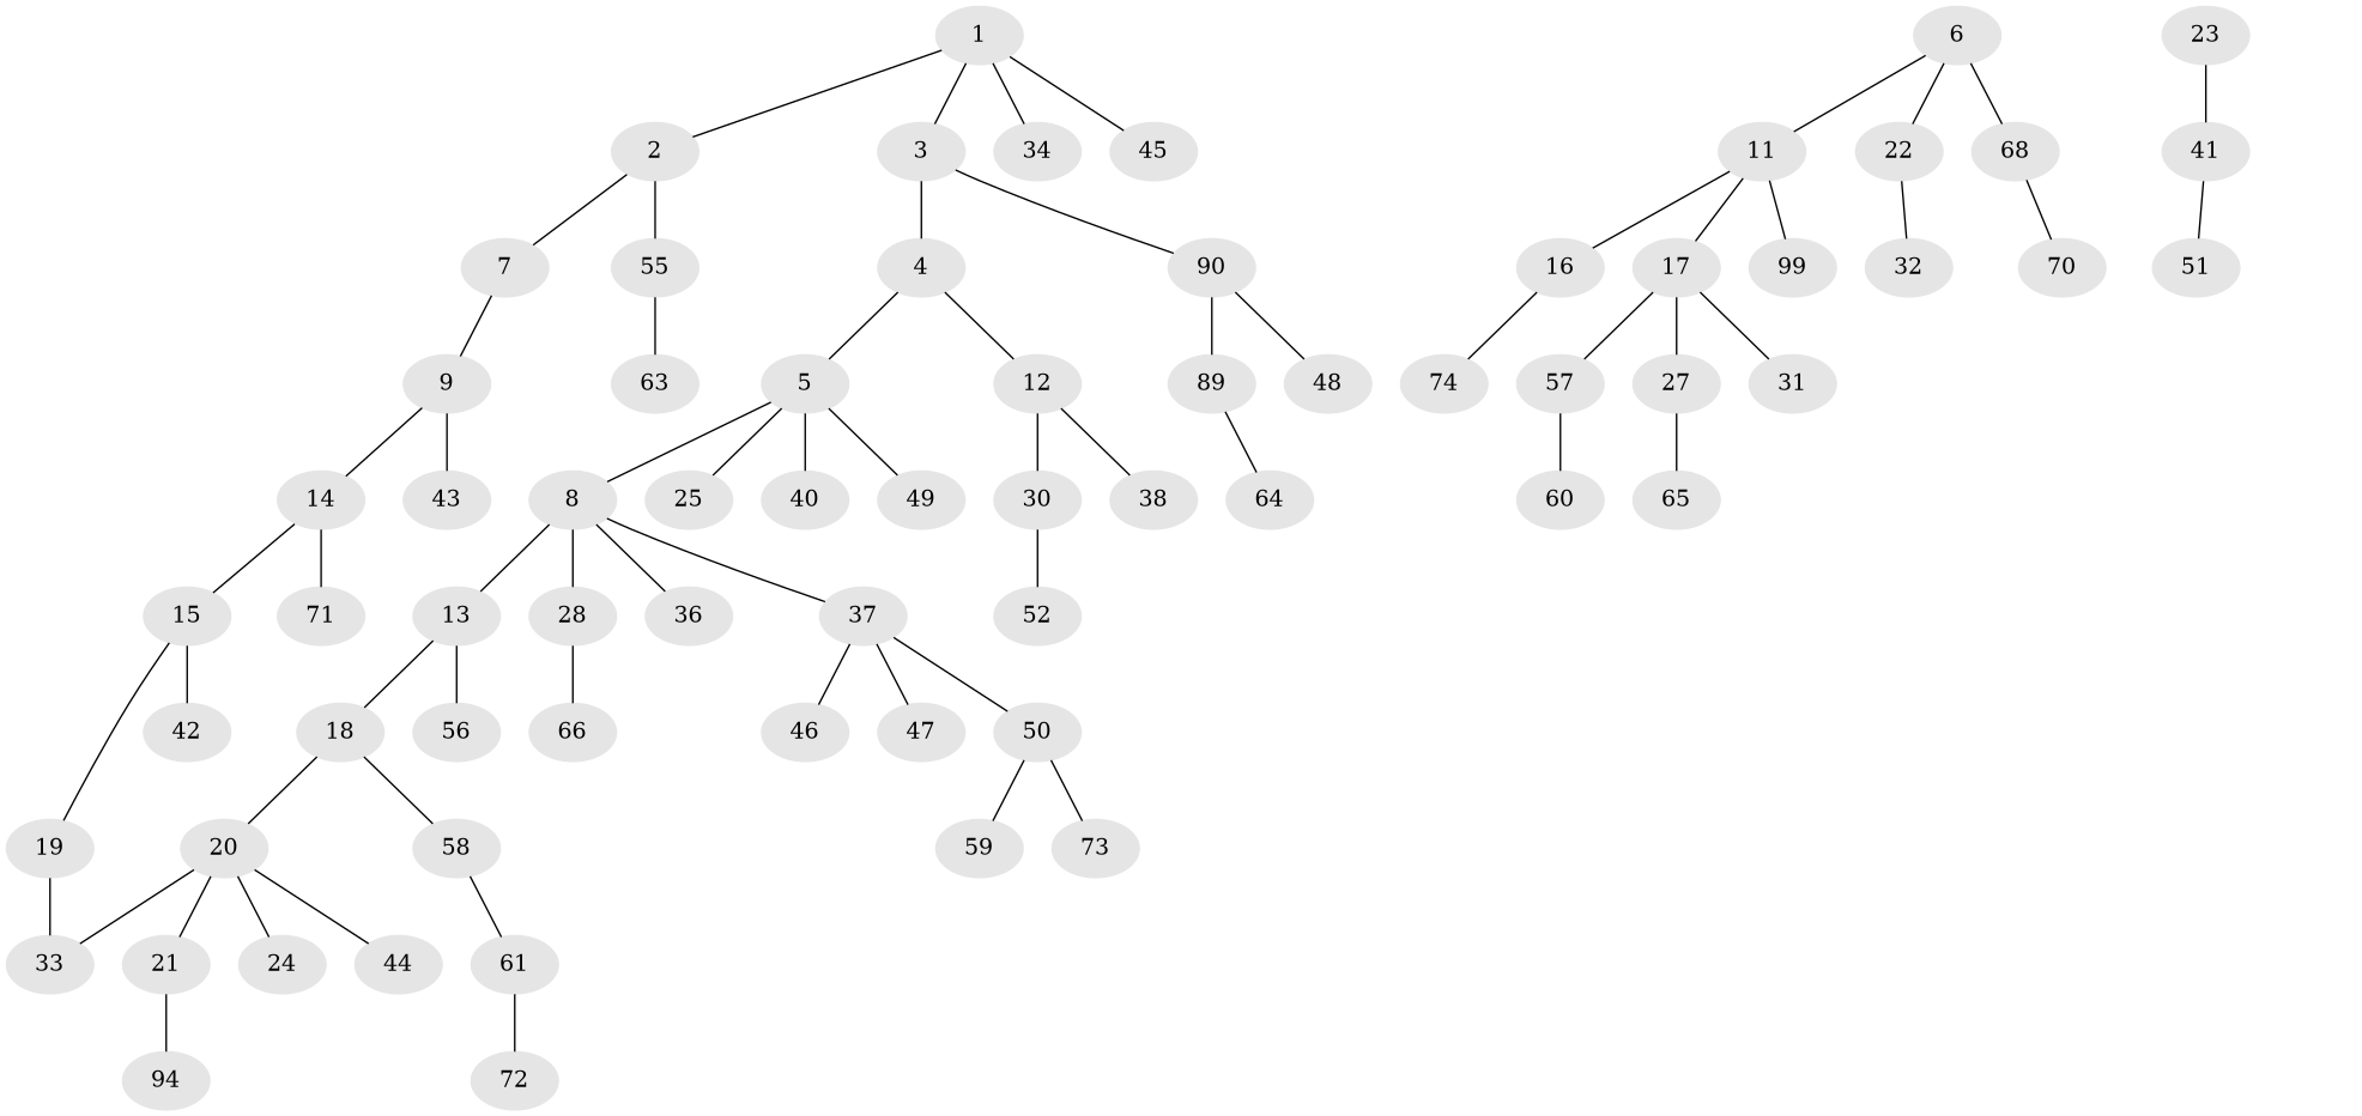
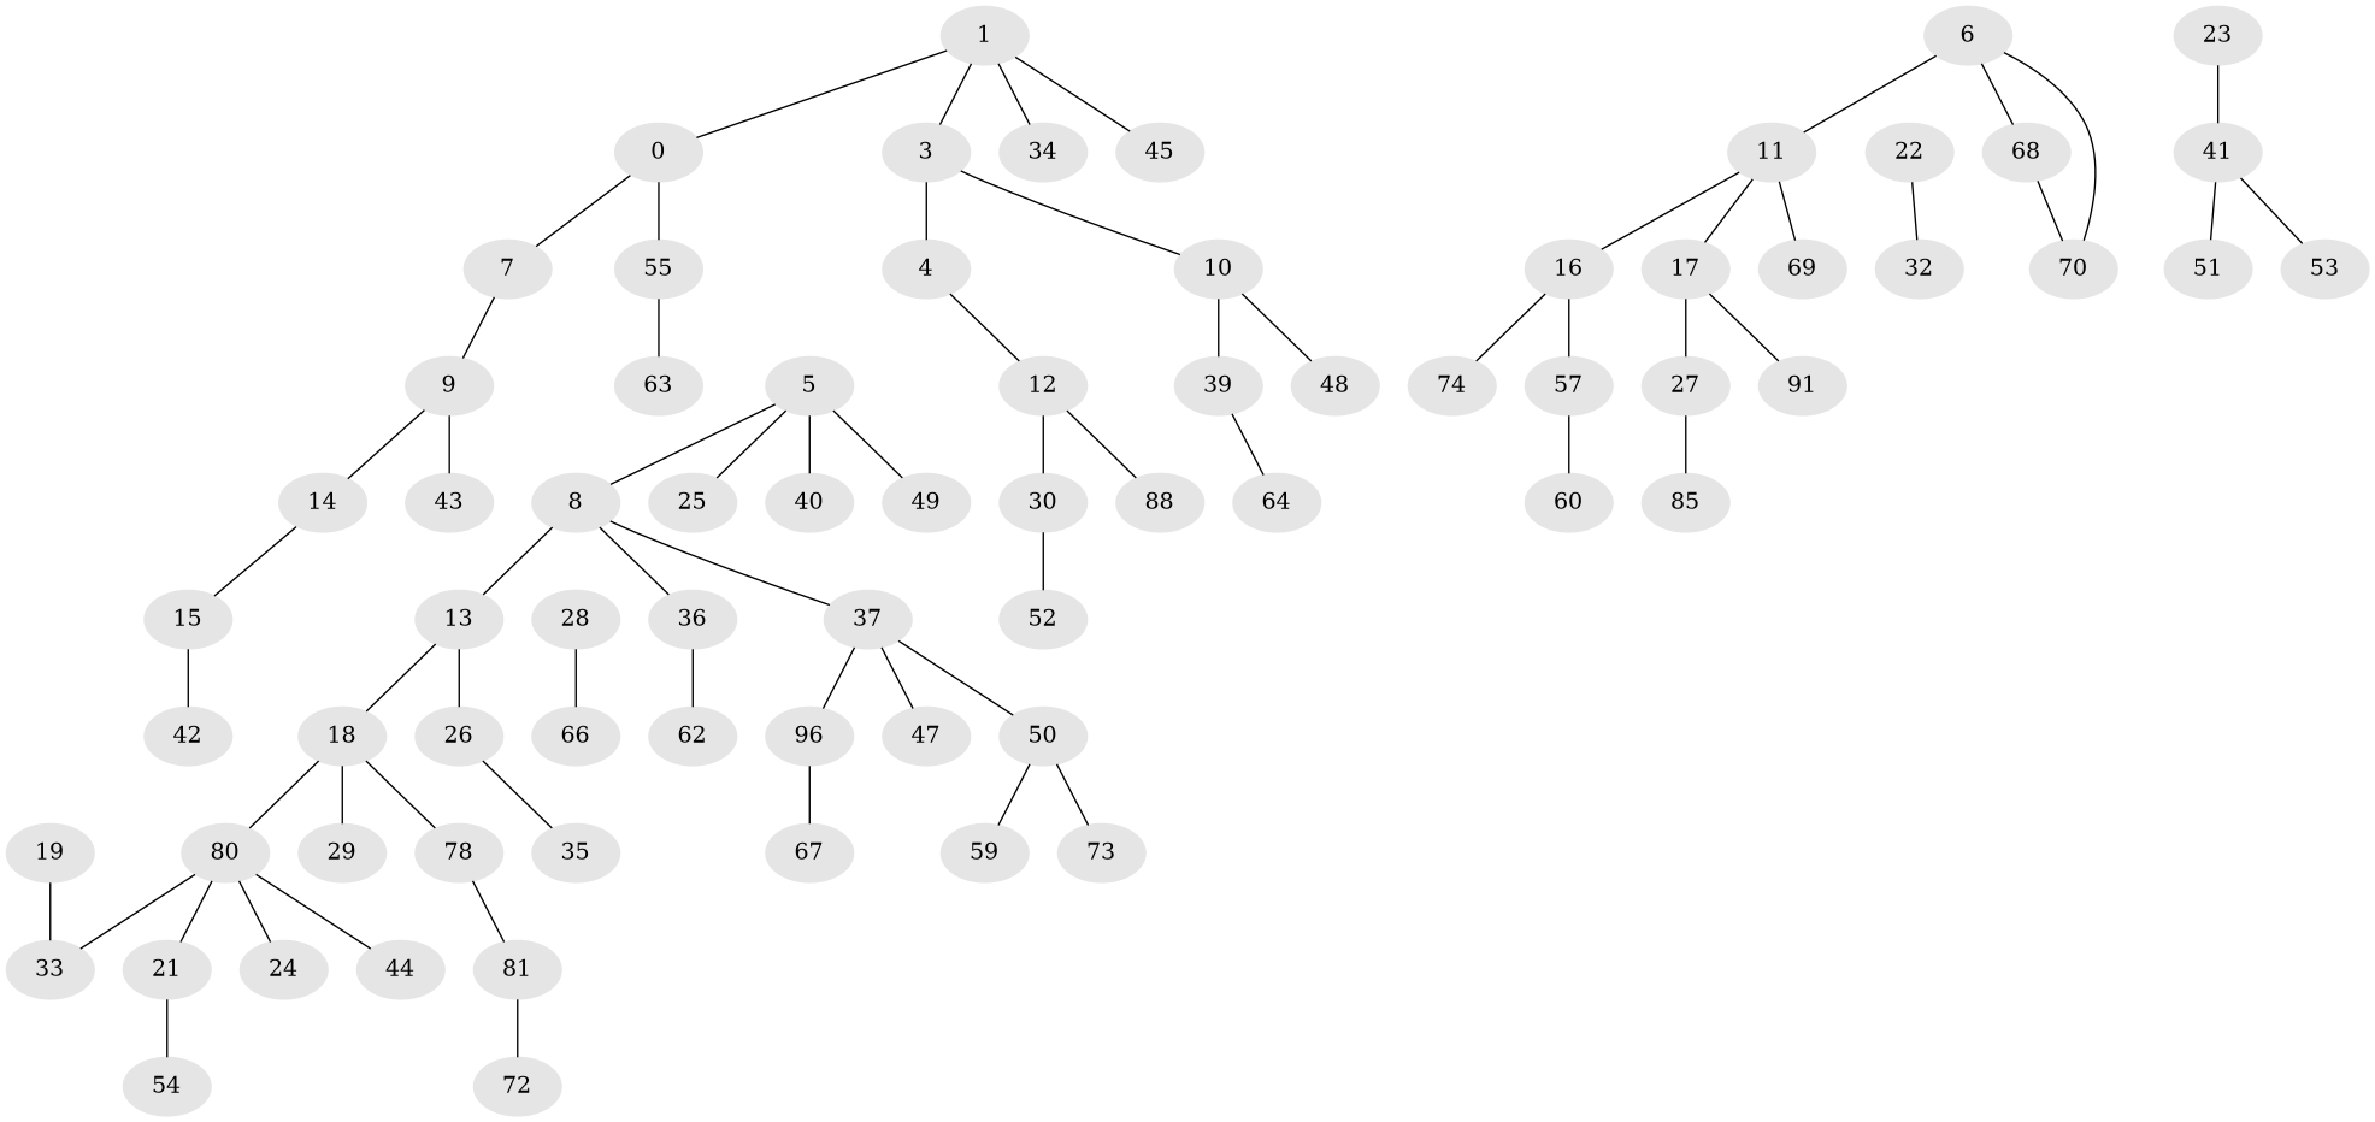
  graph {
    node [color=gray90 style=filled]
    1
-   2
+   2 [label=0]
    3
    34
    45
    7
    55
    4
-   10 [label=90]
+   10
    6
    11
    22
    68
    9
    63
    5
    12
-   39 [label=89]
+   39
    48
    8
    25
    40
    49
    30
-   38
+   38 [label=88]
    13
    28
    36
    37
    16
    17
-   69 [label=99]
+   69
    32
    70
    14
    43
    18
-   26 [label=56]
+   26
    66
-   46
+   62
+   46 [label=96]
    47
    50
    15
-   71
    64
    57
    74
    27
-   31
+   31 [label=91]
    52
-   20
-   58
+   20 [label=80]
+   29
+   58 [label=78]
+   35
    19
    42
    33
    60
-   65
+   65 [label=85]
    21
    24
    44
-   61
-   54 [label=94]
+   61 [label=81]
+   54
    23
    41
    51
+   53
+   67
    59
    73
    72
    1 -- 2
    1 -- 3
    1 -- 34
    1 -- 45
    2 -- 7
    2 -- 55
    3 -- 4
    3 -- 10
    7 -- 9
    55 -- 63
-   4 -- 5
    4 -- 12
    10 -- 39
    10 -- 48
    6 -- 11
-   6 -- 22
+   6 -- 70
    6 -- 68
    11 -- 16
    11 -- 17
    11 -- 69
    22 -- 32
    68 -- 70
    9 -- 14
    9 -- 43
    5 -- 8
    5 -- 25
    5 -- 40
    5 -- 49
    12 -- 30
    12 -- 38
    39 -- 64
    8 -- 13
-   8 -- 28
    8 -- 36
    8 -- 37
    30 -- 52
    13 -- 18
    13 -- 26
    28 -- 66
+   36 -- 62
    37 -- 46
    37 -- 47
    37 -- 50
-   17 -- 57
+   16 -- 57
    16 -- 74
    17 -- 27
    17 -- 31
    14 -- 15
-   14 -- 71
    18 -- 20
+   18 -- 29
    18 -- 58
+   26 -- 35
+   46 -- 67
    50 -- 59
    50 -- 73
-   15 -- 19
    15 -- 42
    57 -- 60
    27 -- 65
    20 -- 33
    20 -- 21
    20 -- 24
    20 -- 44
    58 -- 61
    19 -- 33
    21 -- 54
    61 -- 72
    23 -- 41
    41 -- 51
+   41 -- 53
  }
